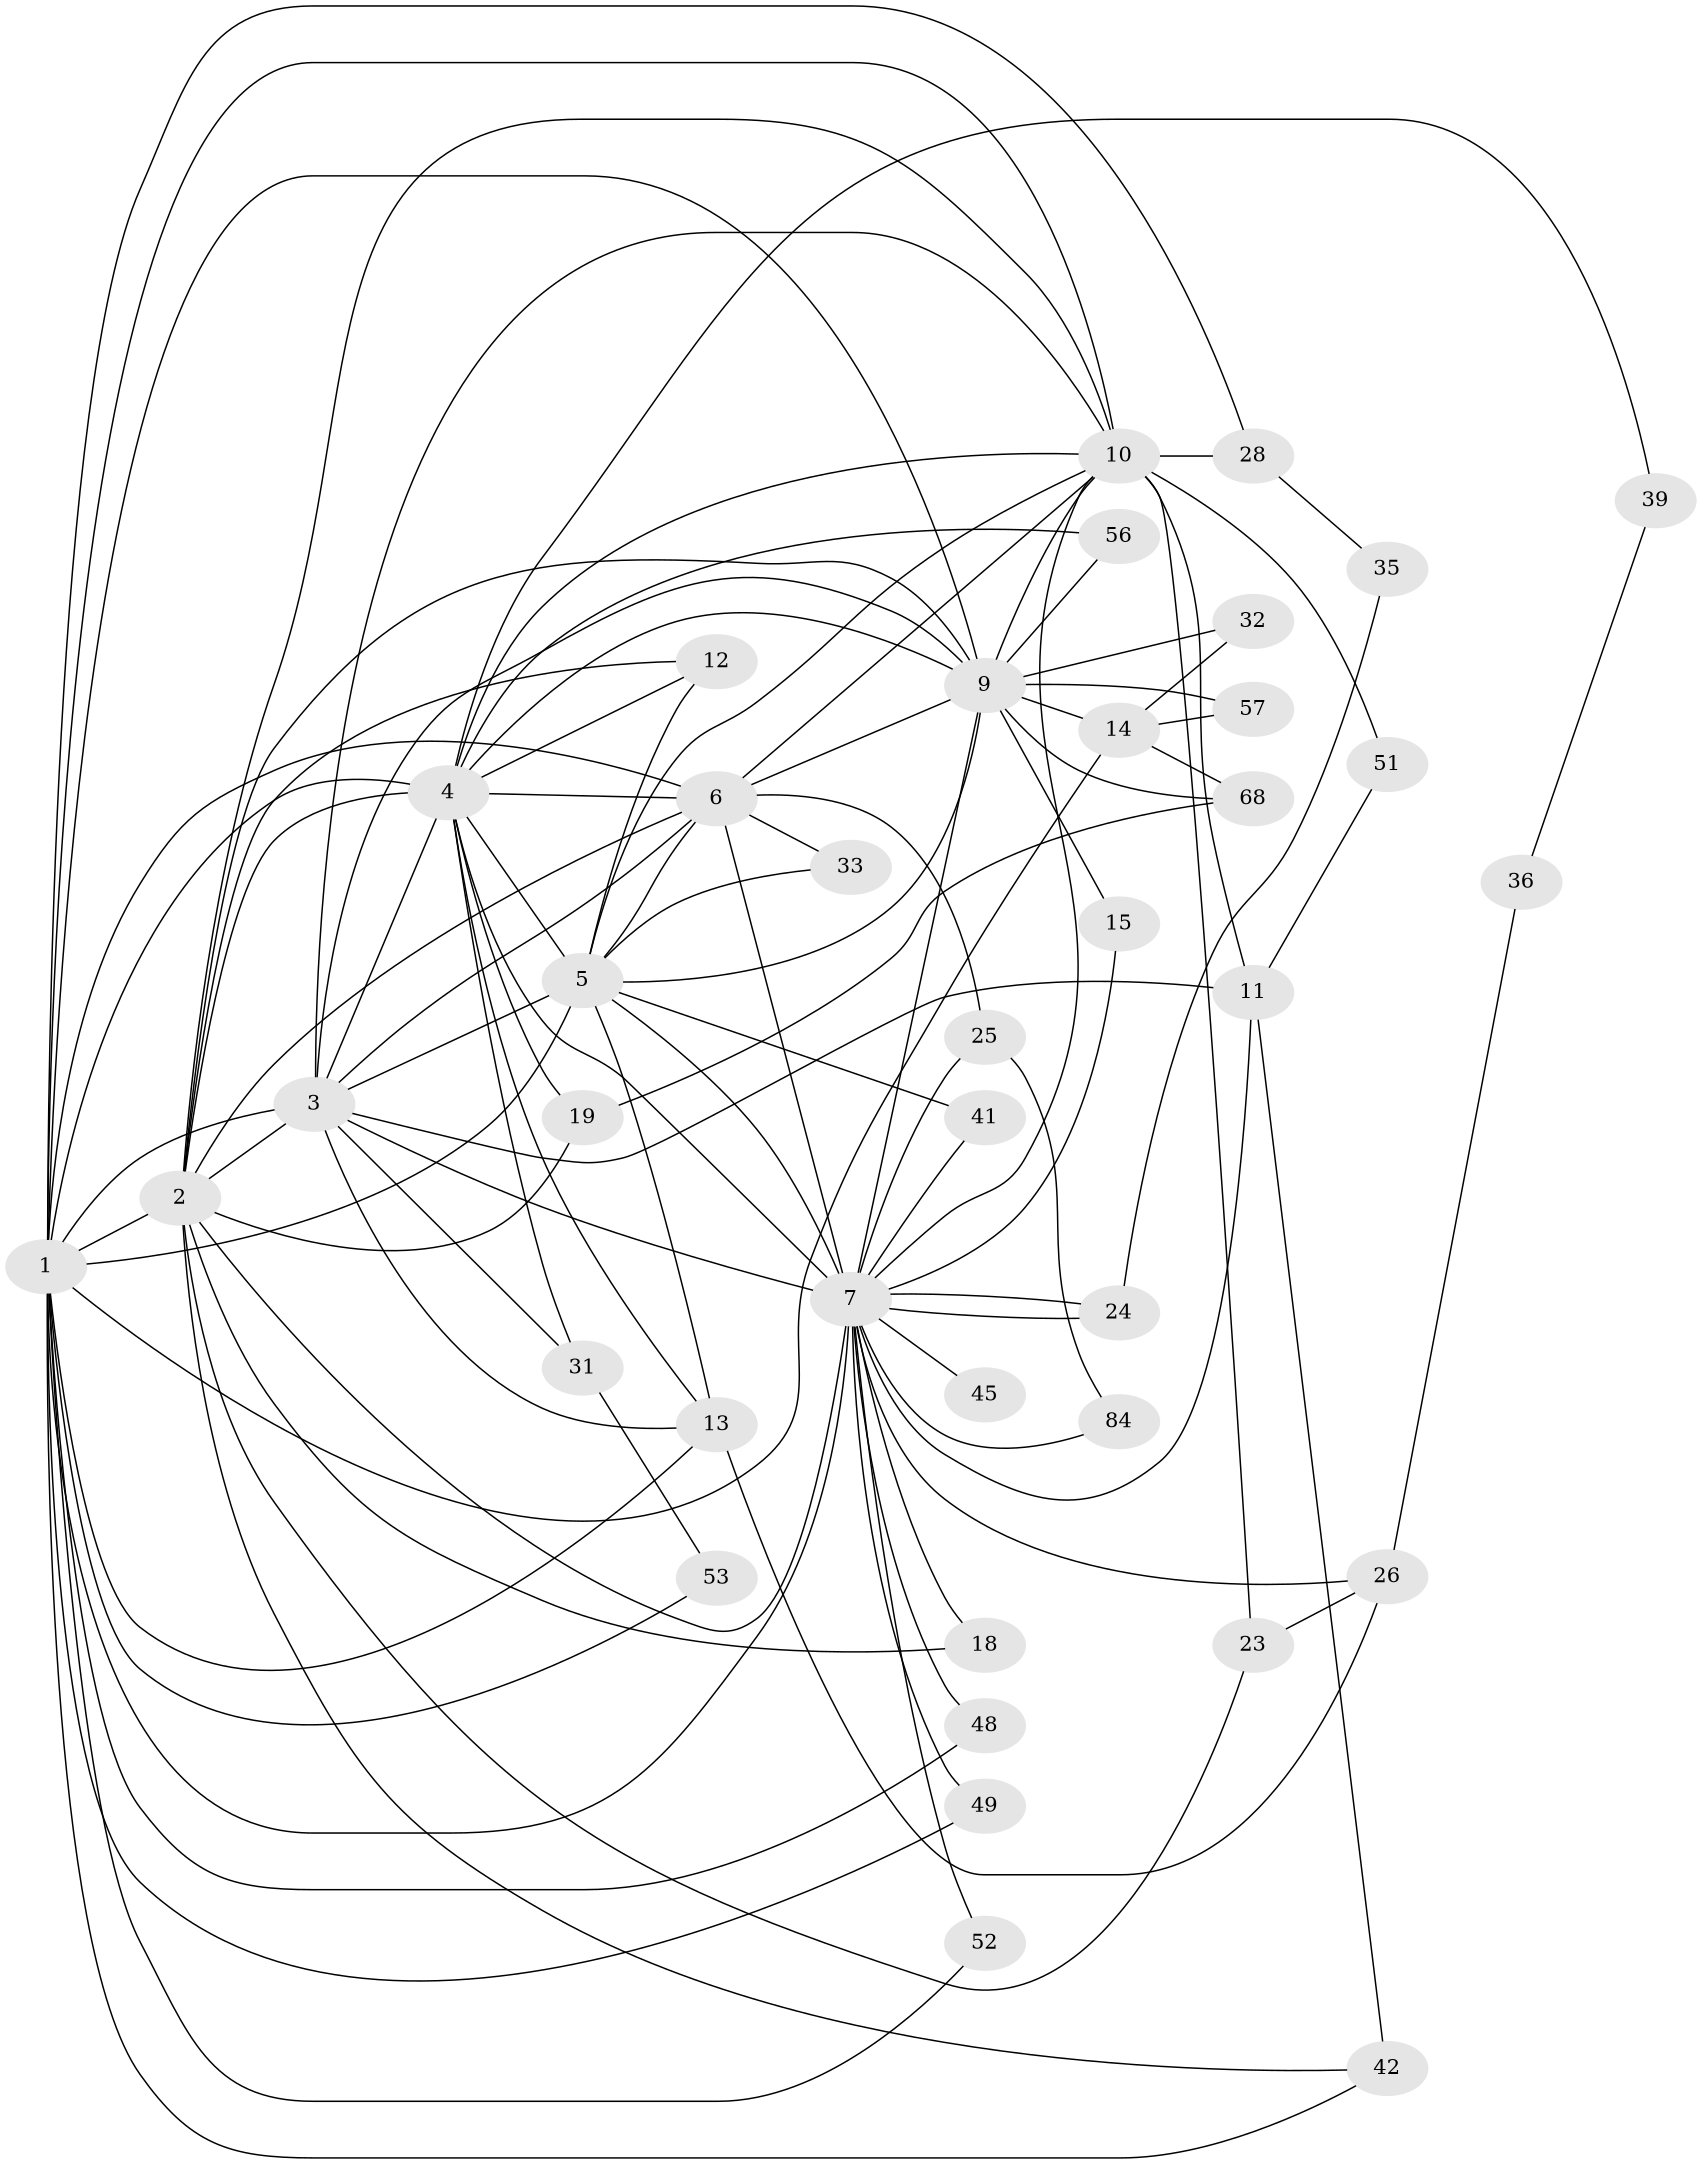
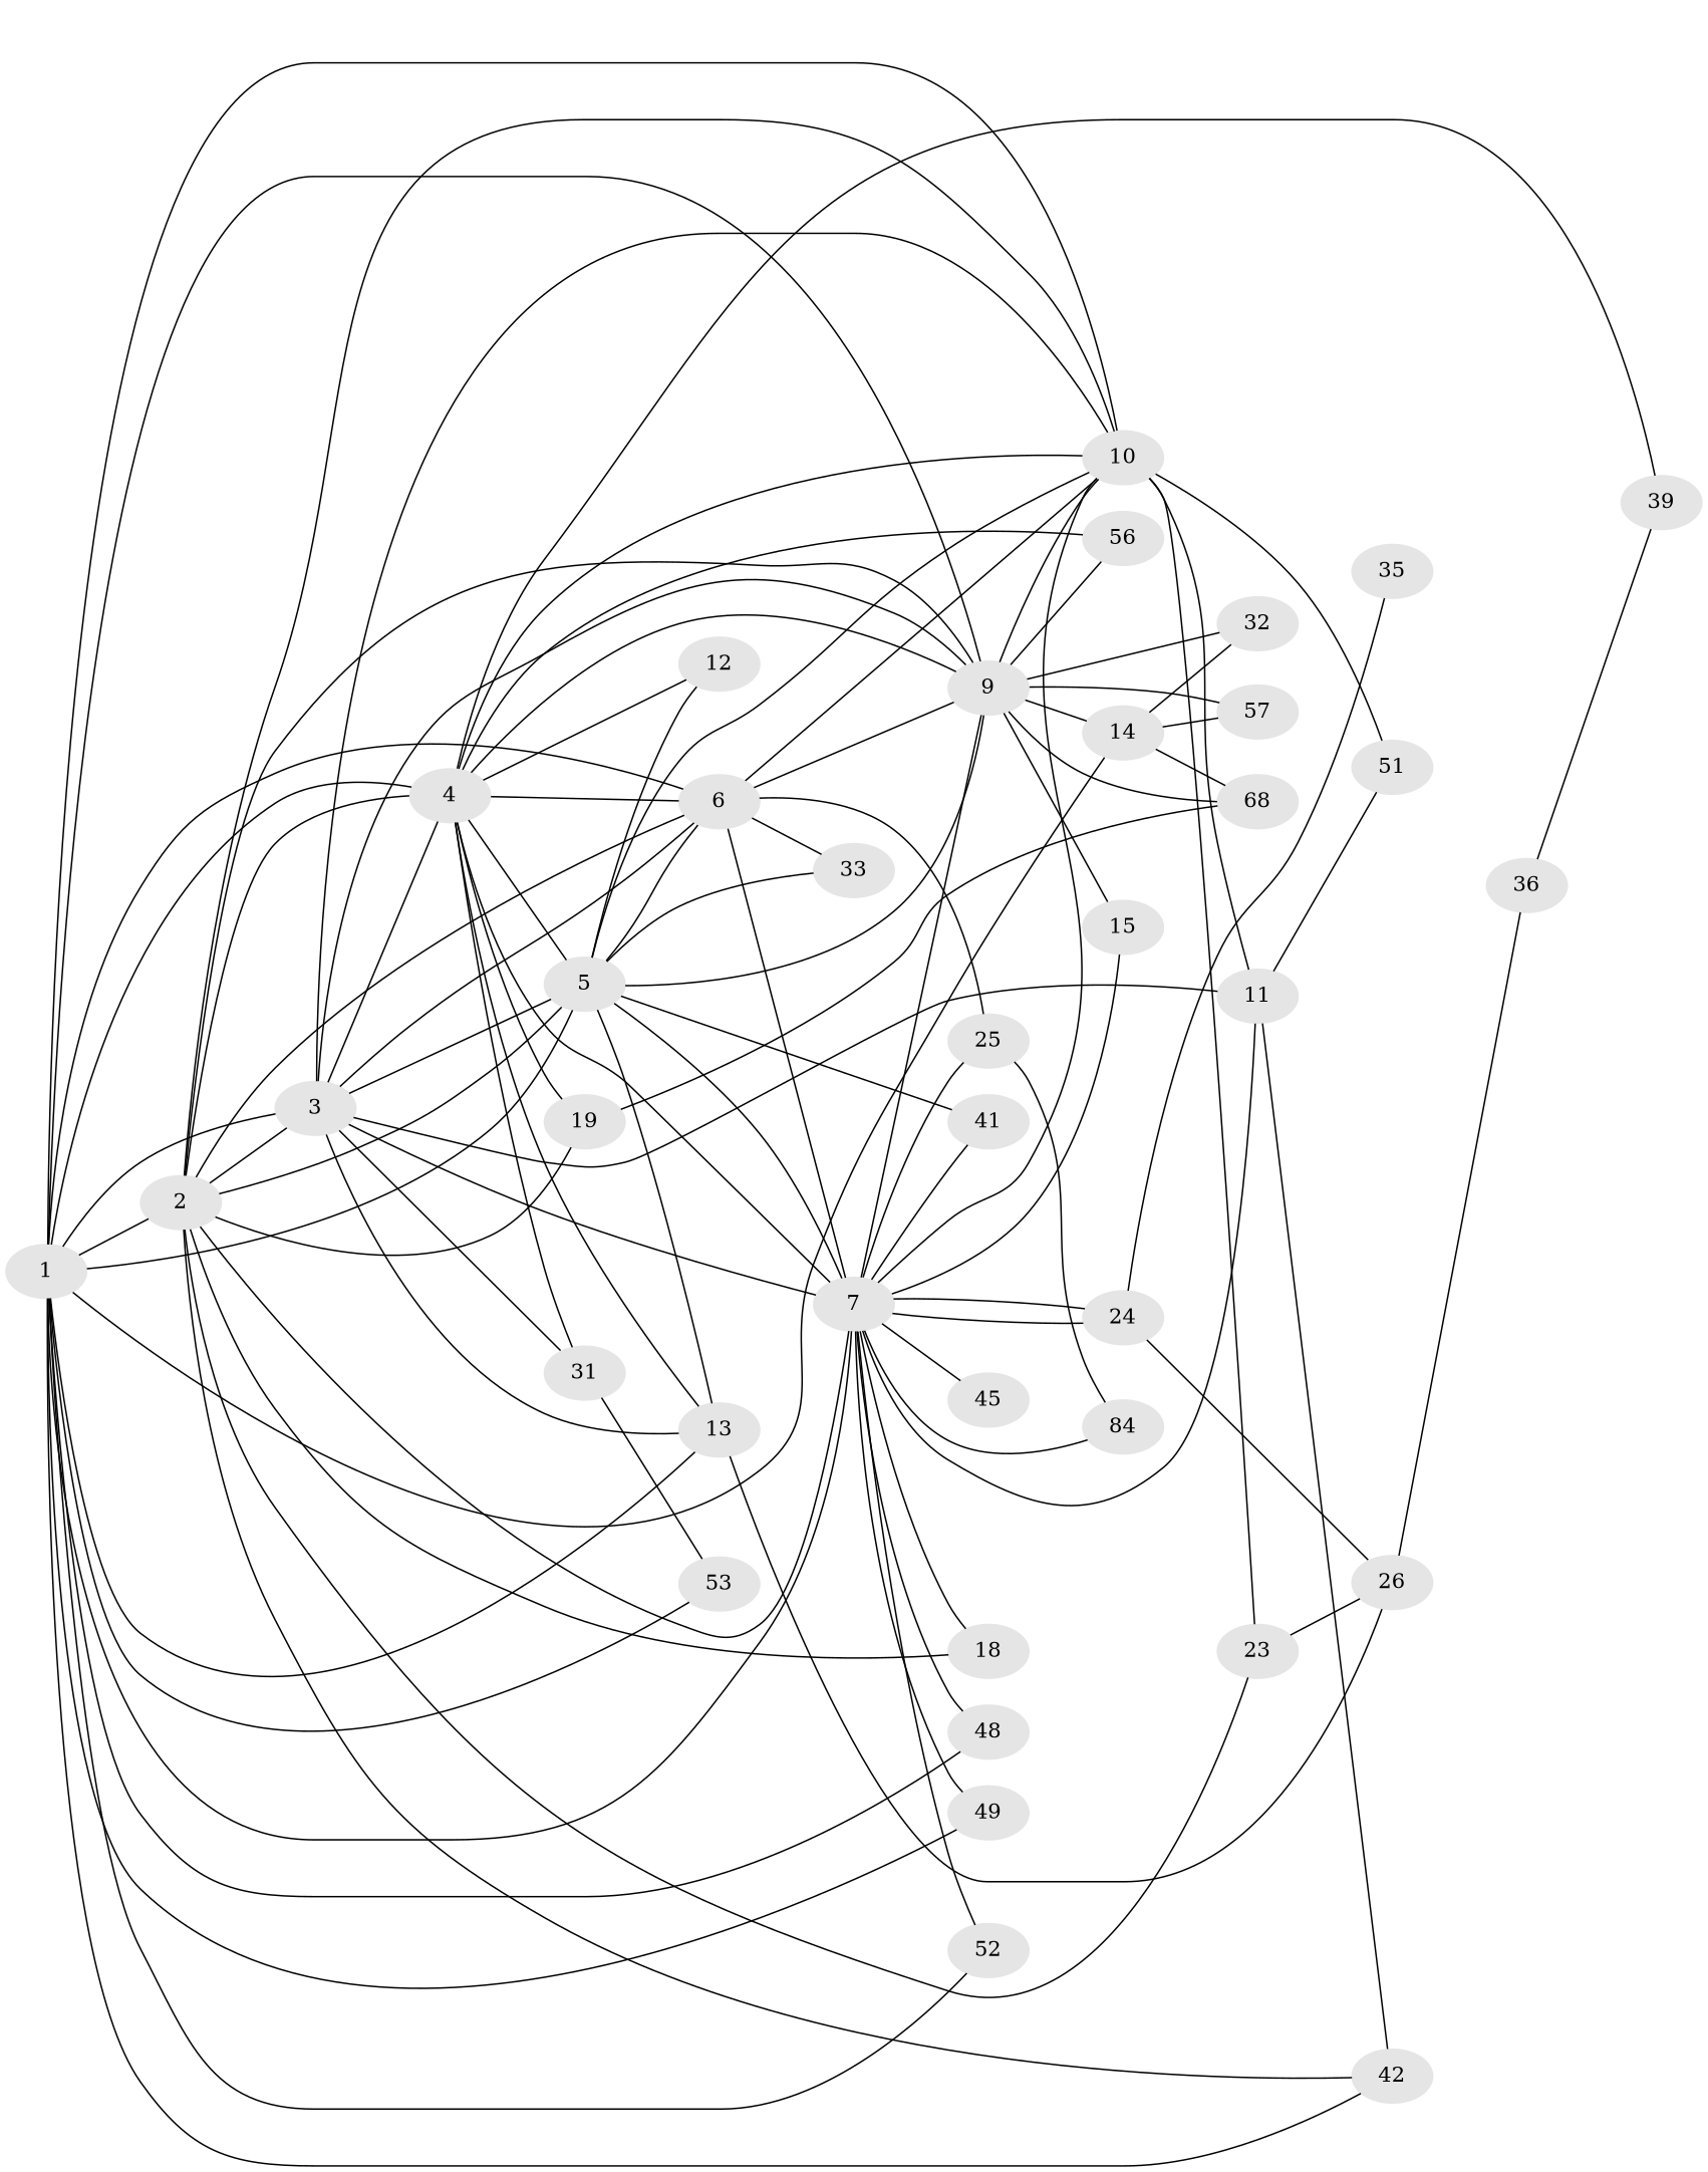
  graph {
    rankdir=LR
    node [color=gray90 style=filled]
    1 [super="+17+54"]
    2
    3 [super="+21+43+22+37+29"]
    4
    5 [super="+34"]
    6
    7 [super="+16+67+8+27+20"]
    9 [super="+30+50"]
    10 [super="+47"]
    13 [super="+38"]
    14
-   28
    42 [super="+46"]
    48
    49
    52 [super="+58"]
    53
    18
    19
    23
    11
    31
    12
    39
    56
    33
    41
    25 [super="+40"]
    15
    24
    26
    n32 [label=84]
    45
    32 [super="+61"]
    57
    n36 [label=68 super="+65"]
    51
    35
    36
    1 -- 2
    1 -- 3
    1 -- 4
    1 -- 5 [weight=2]
    1 -- 6 [weight=2]
    1 -- 7 [weight=2]
    1 -- 9 [weight=3]
    1 -- 10
    1 -- 13
    1 -- 14
-   1 -- 28
    1 -- 42
    1 -- 48
    1 -- 49
    1 -- 52 [weight=2]
    1 -- 53
    2 -- 3 [weight=2]
    2 -- 4
-   2 -- 12
+   2 -- 5
    2 -- 6
    2 -- 7 [weight=2]
    2 -- 9
    2 -- 10
    2 -- 42
    2 -- 18
    2 -- 19
    2 -- 23
    3 -- 4 [weight=2]
    3 -- 5 [weight=2]
    3 -- 6
    3 -- 7 [weight=4]
    3 -- 9 [weight=2]
    3 -- 10
    3 -- 13
    3 -- 11
    3 -- 31
    4 -- 5
    4 -- 6
    4 -- 7 [weight=3]
    4 -- 9
    4 -- 10 [weight=2]
    4 -- 13
    4 -- 19
    4 -- 31
    4 -- 12
    4 -- 39
    4 -- 56
    5 -- 6
    5 -- 7 [weight=3]
    5 -- 9
    5 -- 10
    5 -- 13
    5 -- 12
    5 -- 33
    5 -- 41
    6 -- 7 [weight=2]
    6 -- 9
    6 -- 10
    6 -- 33
    6 -- 25
    7 -- 9 [weight=3]
    7 -- 10 [weight=2]
    7 -- 48
    7 -- 49
    7 -- 52
    7 -- 18
    7 -- 11
    7 -- 41
    7 -- 25 [weight=2]
    7 -- 15
    7 -- 24
    7 -- 24
-   7 -- 26
+   24 -- 26
    7 -- n32
    7 -- 45 [weight=2]
    9 -- 10
    9 -- 14
    9 -- 56
    9 -- 15 [weight=2]
    9 -- 32
    9 -- 57
    9 -- n36
-   10 -- 28 [weight=2]
    10 -- 23
    10 -- 11
    10 -- 51
    13 -- 26
    14 -- 32
    14 -- 57
    14 -- n36
-   28 -- 35
    19 -- n36
    23 -- 26
    11 -- 42
    11 -- 51
    31 -- 53
    25 -- n32
    24 -- 35
    26 -- 36
    36 -- 39
  }
